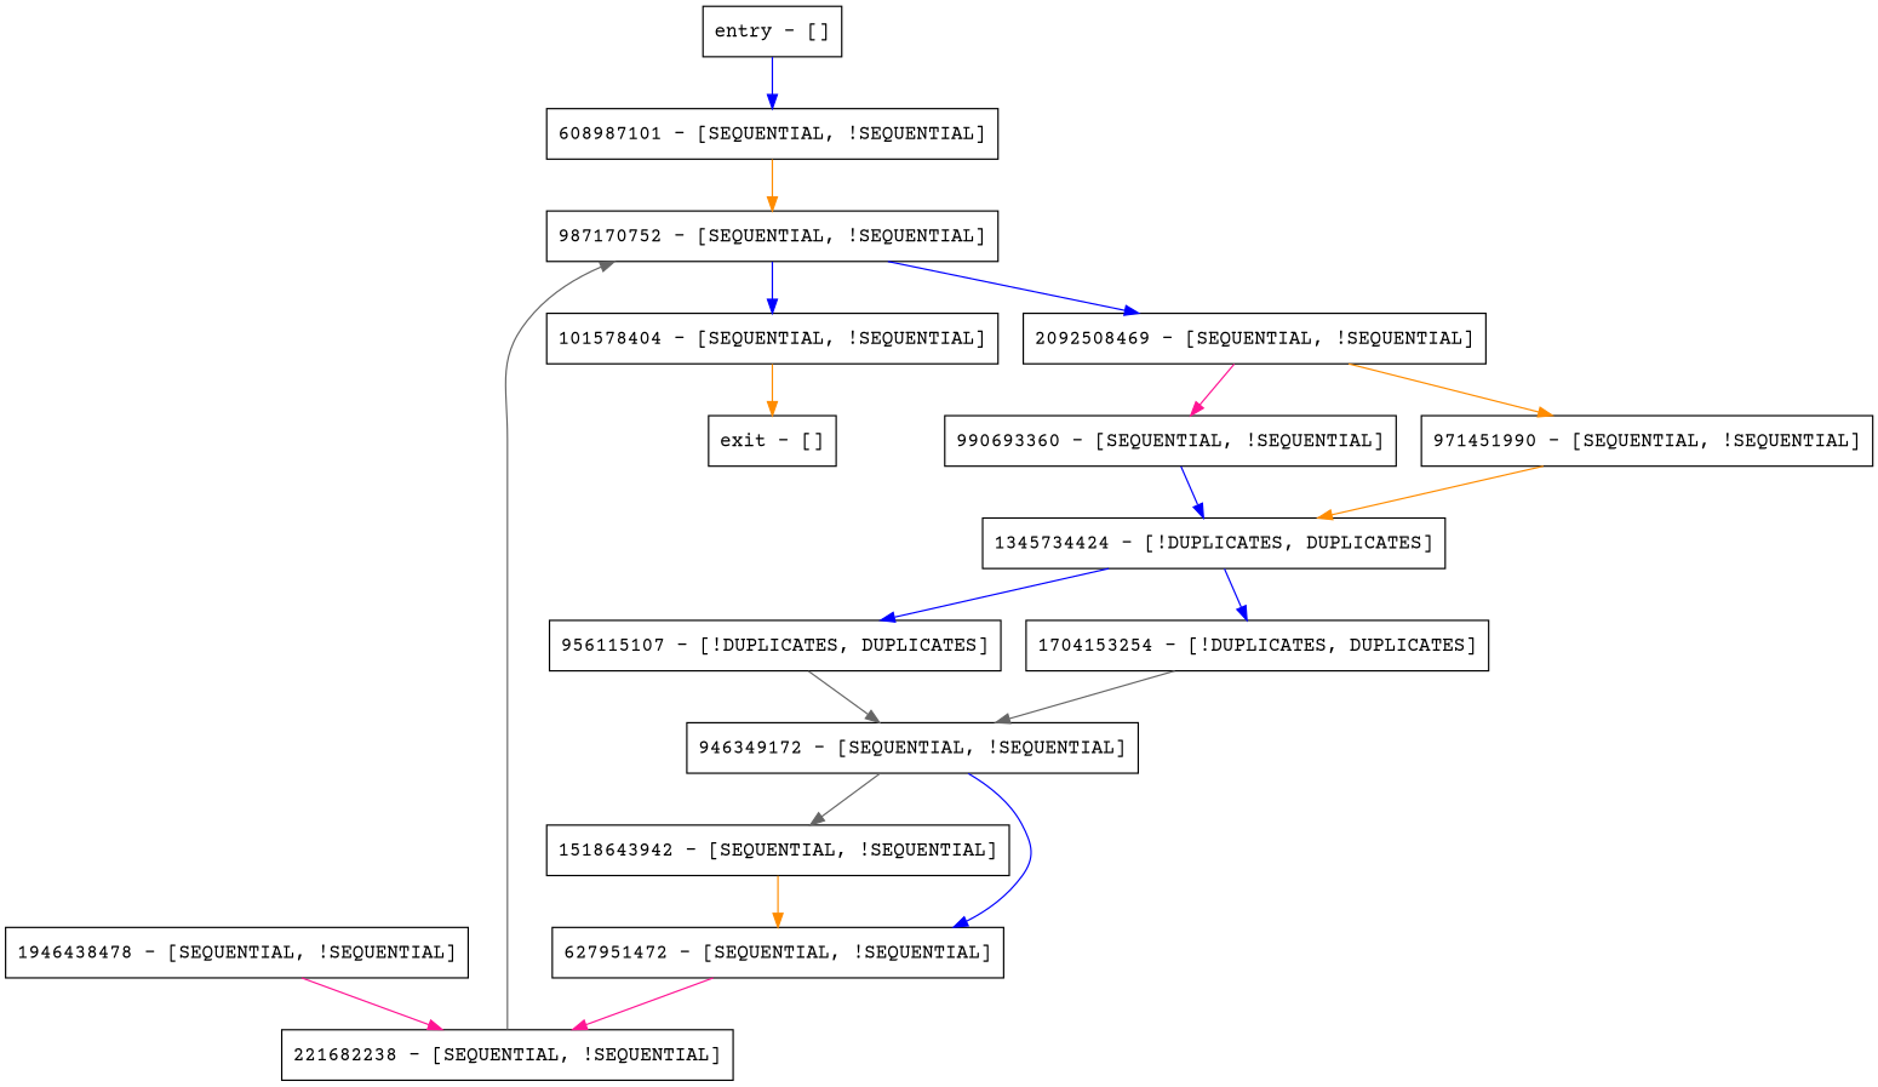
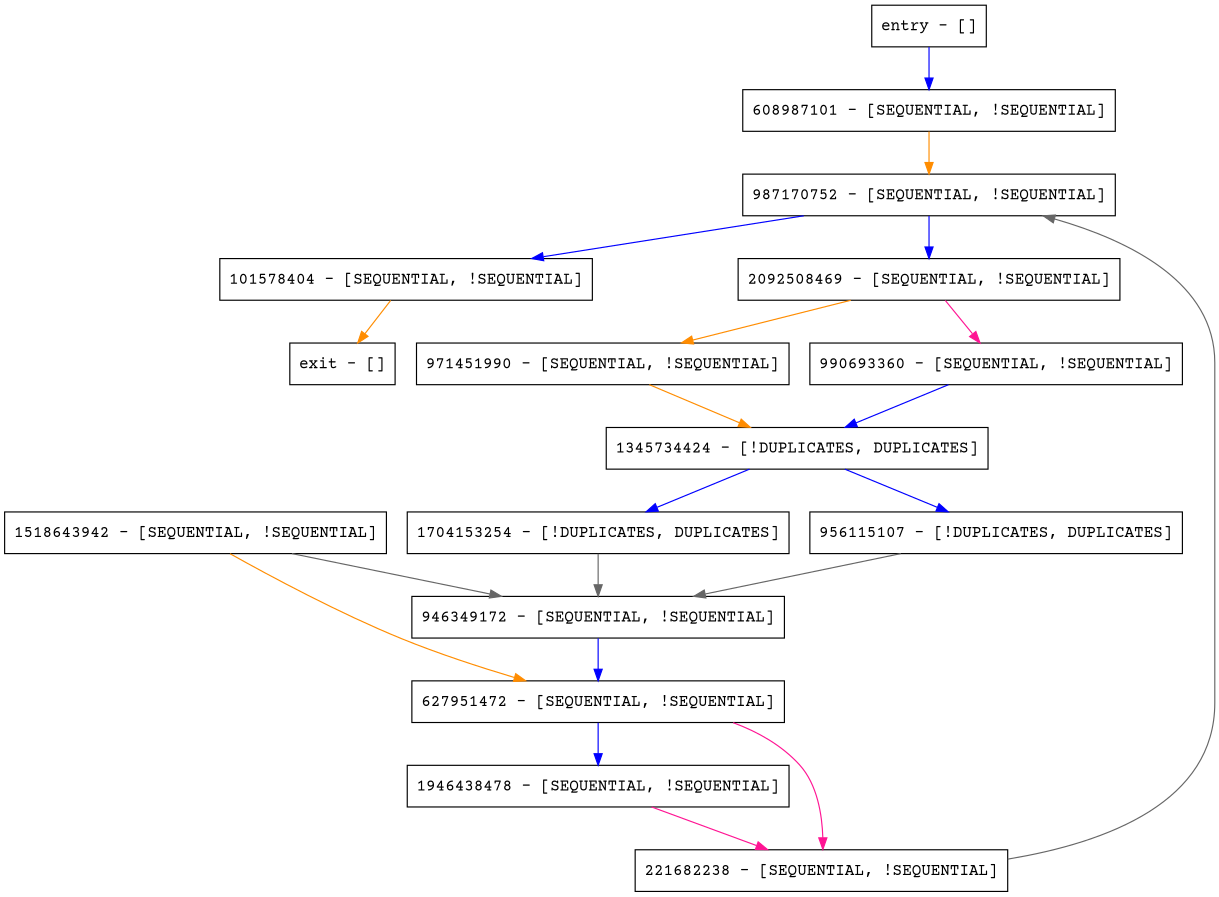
  digraph {
    fontname="Courier Prime"
    node [fontname="Courier Prime" shape=record]
    edge [color=blue fontname="Courier Prime"]
    n1 [label="101578404 - [SEQUENTIAL, !SEQUENTIAL]"]
    n2 [label="exit - []"]
    n3 [label="221682238 - [SEQUENTIAL, !SEQUENTIAL]"]
    n4 [label="987170752 - [SEQUENTIAL, !SEQUENTIAL]"]
    n5 [label="2092508469 - [SEQUENTIAL, !SEQUENTIAL]"]
    n6 [label="990693360 - [SEQUENTIAL, !SEQUENTIAL]"]
    n7 [label="1345734424 - [!DUPLICATES, DUPLICATES]"]
    n8 [label="956115107 - [!DUPLICATES, DUPLICATES]"]
    n9 [label="1704153254 - [!DUPLICATES, DUPLICATES]"]
    n10 [label="971451990 - [SEQUENTIAL, !SEQUENTIAL]"]
    n11 [label="946349172 - [SEQUENTIAL, !SEQUENTIAL]"]
    n12 [label="1518643942 - [SEQUENTIAL, !SEQUENTIAL]"]
    n13 [label="627951472 - [SEQUENTIAL, !SEQUENTIAL]"]
    n14 [label="1946438478 - [SEQUENTIAL, !SEQUENTIAL]"]
    n15 [label="608987101 - [SEQUENTIAL, !SEQUENTIAL]"]
    n16 [label="entry - []"]
    n1 -> n2 [color=darkorange]
    n3 -> n4 [color=gray40]
    n4 -> n1
    n4 -> n5
    n5 -> n6 [color=deeppink]
    n5 -> n10 [color=darkorange]
    n6 -> n7
    n7 -> n8
    n7 -> n9
    n8 -> n11 [color=gray40]
    n9 -> n11 [color=gray40]
    n10 -> n7 [color=darkorange]
-   n11 -> n12 [color=gray40]
+   n12 -> n11 [color=gray40]
    n11 -> n13
    n12 -> n13 [color=darkorange]
    n13 -> n3 [color=deeppink]
+   n13 -> n14
    n14 -> n3 [color=deeppink]
    n15 -> n4 [color=darkorange]
    n16 -> n15
  }
